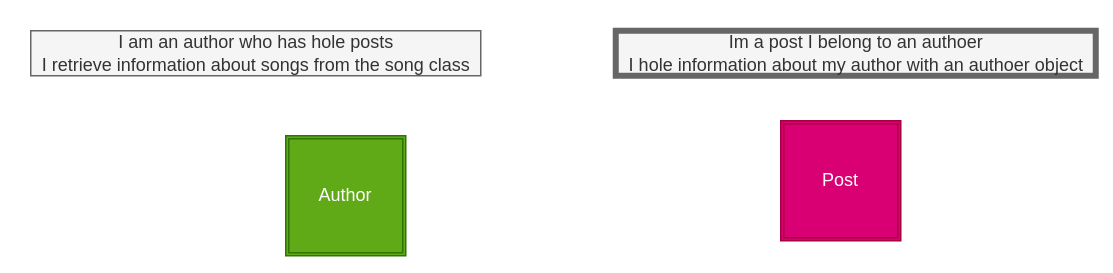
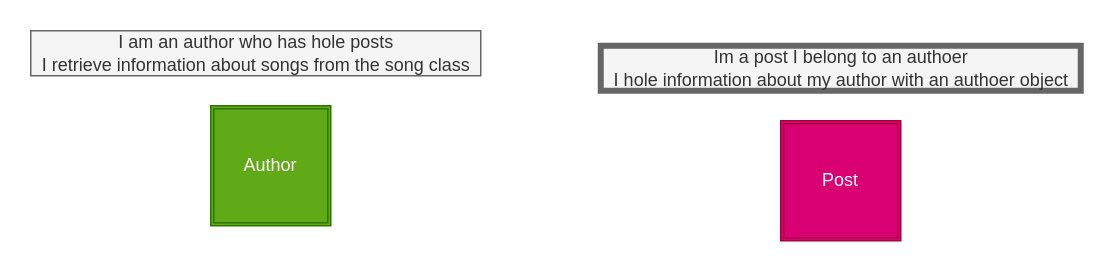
  <mxCell id="0" />
  <mxCell id="1" parent="0" />
- <mxCell id="2" value="Author" style="shape=ext;double=1;whiteSpace=wrap;html=1;aspect=fixed;fillColor=#60a917;strokeColor=#2D7600;fontColor=#ffffff;" vertex="1" parent="1"><mxGeometry x="190" y="90" width="80" height="80" as="geometry" /></mxCell>
+ <mxCell id="2" value="Author" style="shape=ext;double=1;whiteSpace=wrap;html=1;aspect=fixed;fillColor=#60a917;strokeColor=#2D7600;fontColor=#ffffff;" vertex="1" parent="1"><mxGeometry x="140" y="70" width="80" height="80" as="geometry" /></mxCell>
  <mxCell id="3" value="Post" style="shape=ext;double=1;whiteSpace=wrap;html=1;aspect=fixed;fillColor=#d80073;strokeColor=#A50040;fontColor=#ffffff;" vertex="1" parent="1"><mxGeometry x="520" y="80" width="80" height="80" as="geometry" /></mxCell>
- <mxCell id="4" value="Im a post I belong to an authoer&lt;br&gt;I hole information about my author with an authoer object&lt;br&gt;" style="text;html=1;align=center;verticalAlign=middle;resizable=0;points=[];autosize=1;fillColor=#f5f5f5;strokeColor=#666666;fontColor=#333333;strokeWidth=4;" vertex="1" parent="1"><mxGeometry x="410" y="20" width="320" height="30" as="geometry" /></mxCell>
+ <mxCell id="4" value="Im a post I belong to an authoer&lt;br&gt;I hole information about my author with an authoer object&lt;br&gt;" style="text;html=1;align=center;verticalAlign=middle;resizable=0;points=[];autosize=1;fillColor=#f5f5f5;strokeColor=#666666;fontColor=#333333;strokeWidth=4;" vertex="1" parent="1"><mxGeometry x="400" y="30" width="320" height="30" as="geometry" /></mxCell>
  <mxCell id="5" value="I am an author who has hole posts&lt;br&gt;I retrieve information about songs from the song class" style="text;html=1;align=center;verticalAlign=middle;resizable=0;points=[];autosize=1;fillColor=#f5f5f5;strokeColor=#666666;fontColor=#333333;" vertex="1" parent="1"><mxGeometry x="20" y="20" width="300" height="30" as="geometry" /></mxCell>
